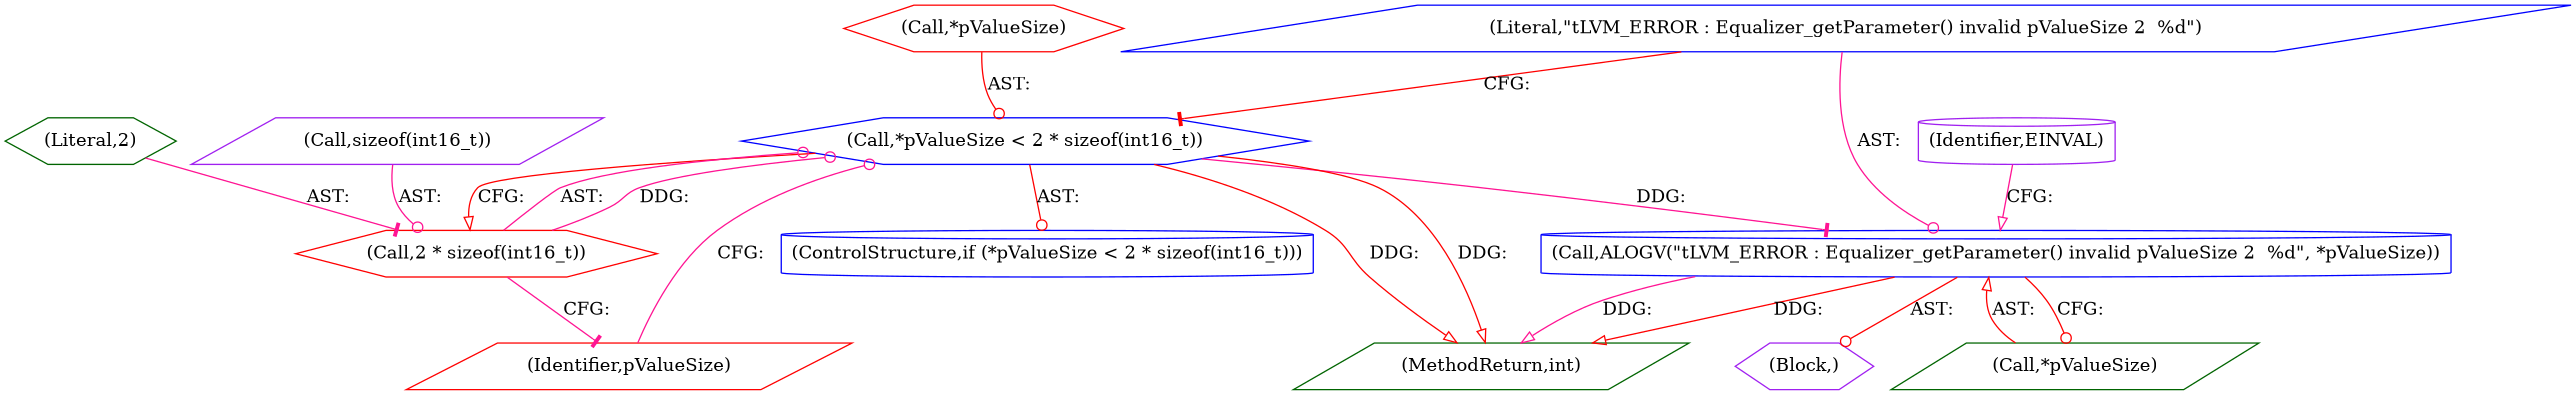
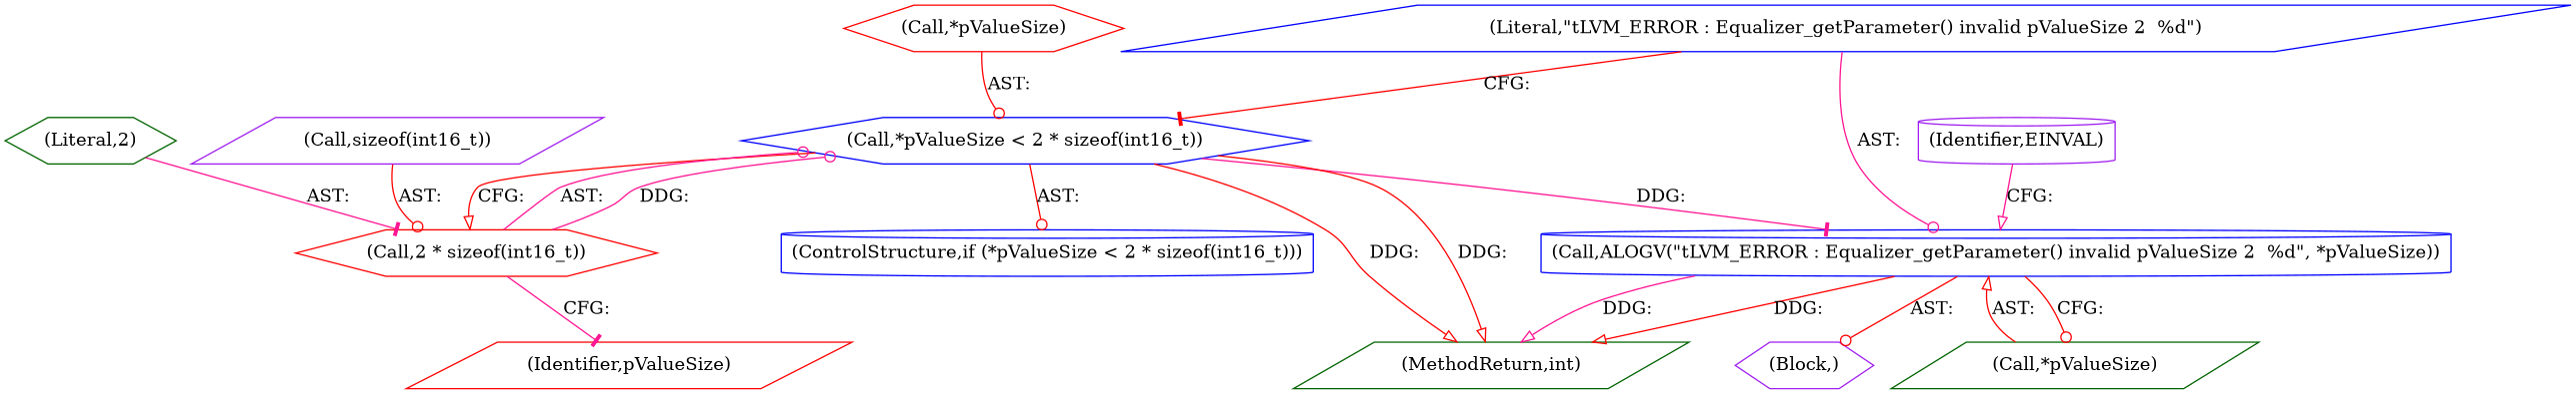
  digraph {
    node [color=blue shape=hexagon]
    edge [arrowhead=odot color=red]
    n1 [label="(Call,*pValueSize < 2 * sizeof(int16_t))"]
    n2 [color=red label="(Call,2 * sizeof(int16_t))"]
    n3 [label="(Call,ALOGV(\"\tLVM_ERROR : Equalizer_getParameter() invalid pValueSize 2  %d\", *pValueSize))" shape=cylinder]
    n4 [color=darkgreen label="(MethodReturn,int)" shape=parallelogram]
    n5 [label="(ControlStructure,if (*pValueSize < 2 * sizeof(int16_t)))" shape=cylinder]
    n6 [color=red label="(Identifier,pValueSize)" shape=parallelogram]
    n7 [color=darkgreen label="(Call,*pValueSize)" shape=parallelogram]
    n8 [color=purple label="(Block,)"]
    n9 [color=purple label="(Call,sizeof(int16_t))" shape=parallelogram]
    n10 [label="(Literal,\"\tLVM_ERROR : Equalizer_getParameter() invalid pValueSize 2  %d\")" shape=parallelogram]
    n11 [color=purple label="(Identifier,EINVAL)" shape=cylinder]
    n12 [color=red label="(Call,*pValueSize)"]
    n13 [color=darkgreen label="(Literal,2)"]
    n1 -> n2 [arrowhead=onormal label="CFG: "]
    n1 -> n3 [arrowhead=tee color=deeppink label="DDG: "]
    n1 -> n4 [arrowhead=onormal label="DDG: "]
    n1 -> n4 [arrowhead=onormal label="DDG: "]
    n1 -> n5 [label="AST: "]
    n2 -> n1 [color=deeppink label="AST: "]
    n2 -> n1 [color=deeppink label="DDG: "]
    n2 -> n6 [arrowhead=tee color=deeppink label="CFG: "]
    n3 -> n4 [arrowhead=onormal color=deeppink label="DDG: "]
    n3 -> n4 [arrowhead=onormal label="DDG: "]
    n3 -> n7 [label="CFG: "]
    n3 -> n8 [label="AST: "]
-   n6 -> n1 [color=deeppink label="CFG: "]
    n7 -> n3 [arrowhead=onormal label="AST: "]
-   n9 -> n2 [color=deeppink label="AST: "]
+   n9 -> n2 [label="AST: "]
    n10 -> n1 [arrowhead=tee label="CFG: "]
    n10 -> n3 [color=deeppink label="AST: "]
    n11 -> n3 [arrowhead=onormal color=deeppink label="CFG: "]
    n12 -> n1 [label="AST: "]
    n13 -> n2 [arrowhead=tee color=deeppink label="AST: "]
  }
